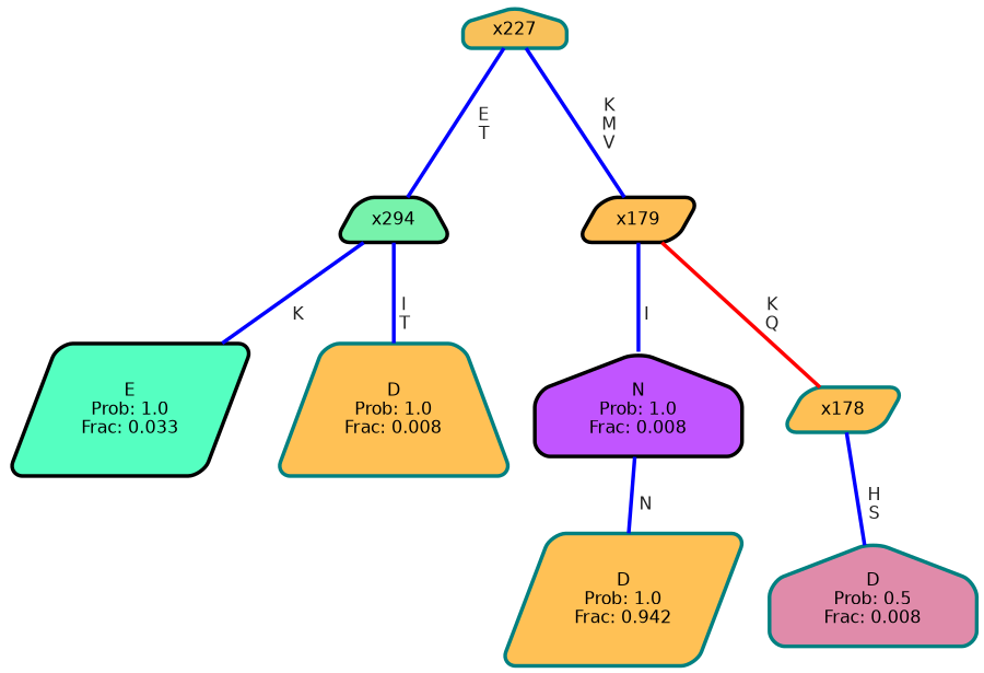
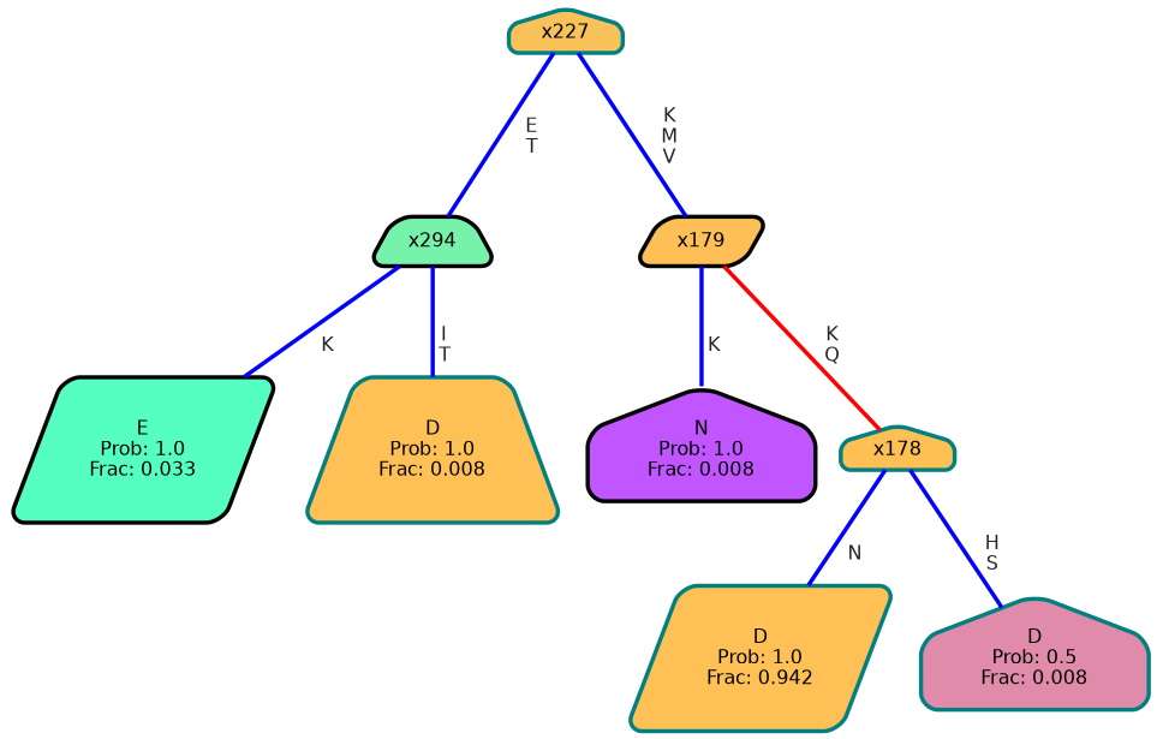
  graph {
    ranksep="0 equally"
    splines=straight
    node [color=teal fillcolor="#ffc155" fontcolor=black fontname=helvetica penwidth=3 shape=parallelogram style="filled, rounded"]
    edge [color=blue fontcolor=grey14 fontname=helvetica fontweight=bold penwidth=3]
    n1 [color=black fillcolor="#55ffc1" label="E\nProb: 1.0\nFrac: 0.033"]
    n2 [color=black fillcolor="#77f2ab" label=x294 shape=trapezium]
    n3 [label="D\nProb: 1.0\nFrac: 0.008" shape=trapezium]
    n4 [fillcolor="#f8c15a" label=x227 shape=house]
    n5 [color=black fillcolor="#febf57" label=x179]
    n6 [color=black fillcolor="#c155ff" label="N\nProb: 1.0\nFrac: 0.008" shape=house]
-   n7 [fillcolor="#fec055" label=x178]
+   n7 [fillcolor="#fec055" label=x178 shape=house]
    n8 [label="D\nProb: 1.0\nFrac: 0.942"]
    n9 [fillcolor="#e08baa" label="D\nProb: 0.5\nFrac: 0.008" shape=house]
    subgraph sub_1 {
      rank=same
    }
    n2 -- n1 [label=" K"]
    n2 -- n3 [label=" I\n T"]
    n4 -- n2 [label=" E\n T"]
    n4 -- n5 [label=" K\n M\n V"]
-   n5 -- n6 [label=" I"]
+   n5 -- n6 [label=" K"]
    n5 -- n7 [color=red label=" K\n Q"]
-   n6 -- n8 [label=" N"]
+   n7 -- n8 [label=" N"]
    n7 -- n9 [label=" H\n S"]
  }
